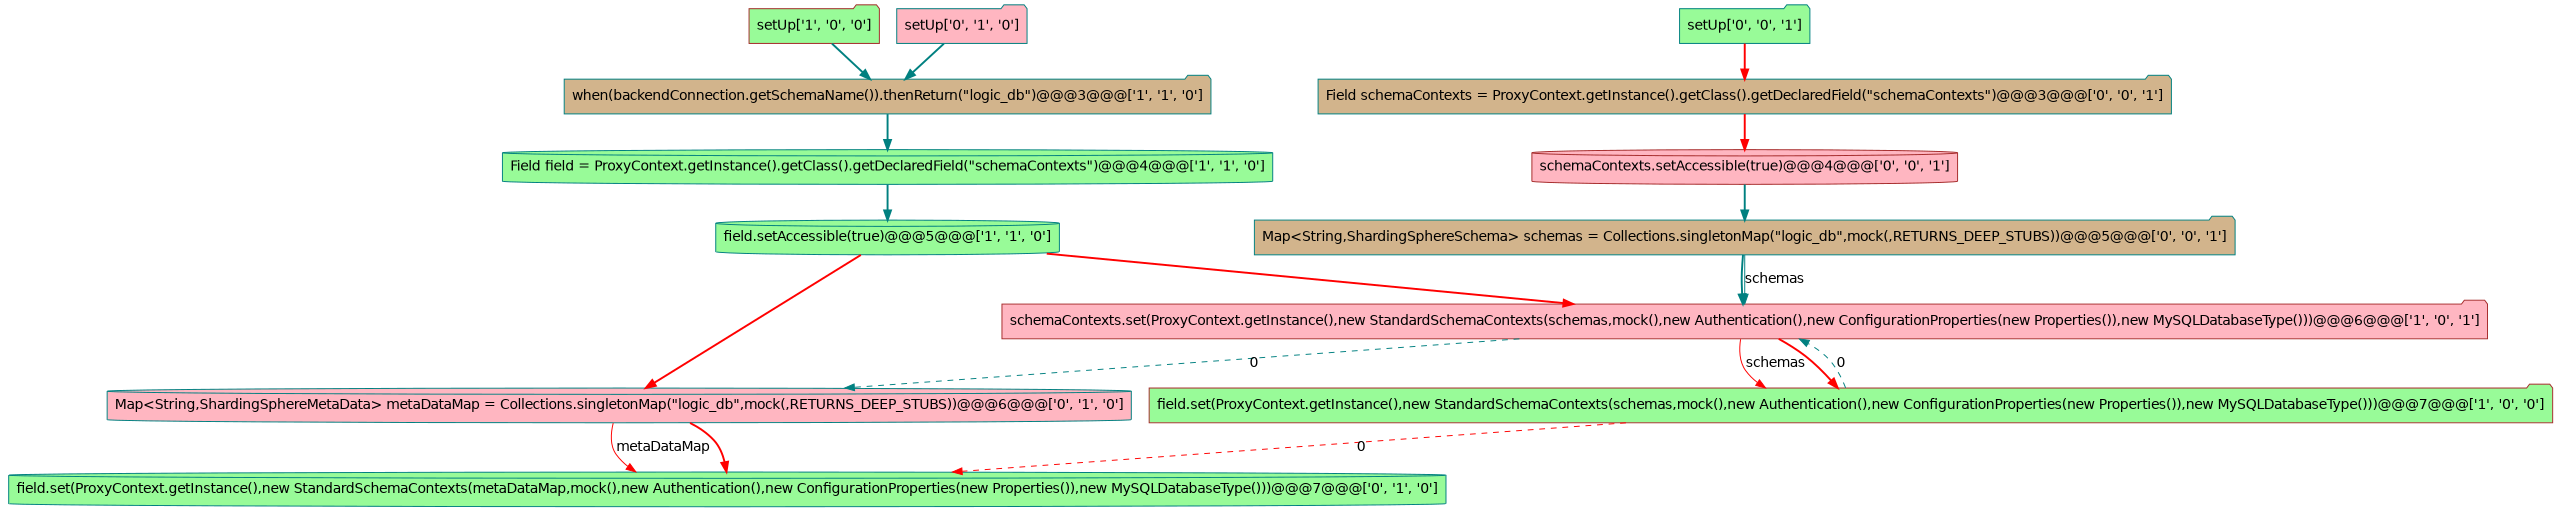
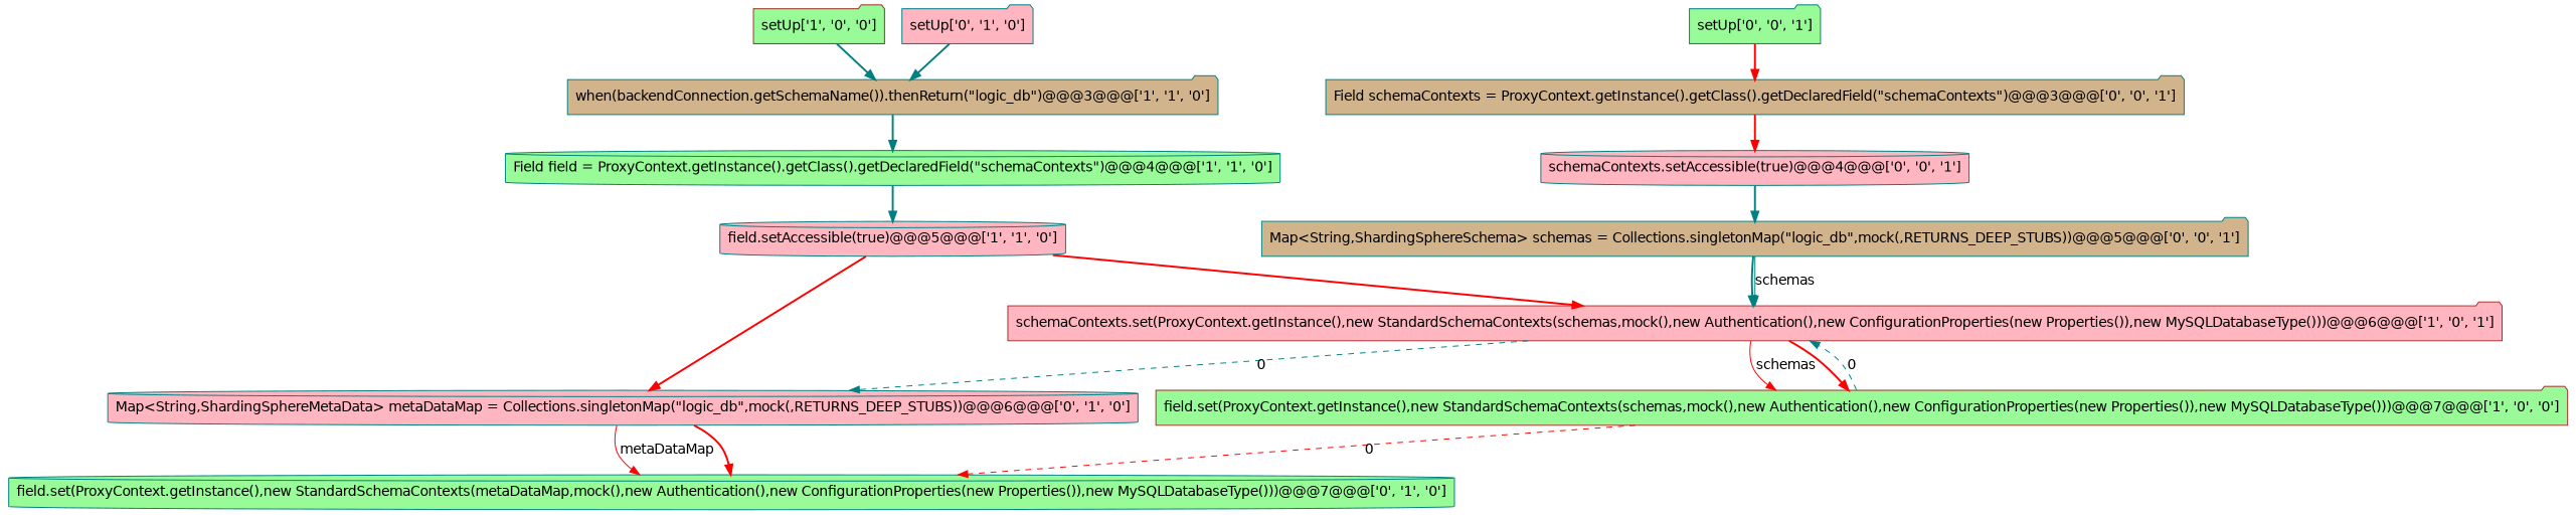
  digraph {
    fontname="DejaVu Sans"
    node [color=teal fillcolor=palegreen fontname="DejaVu Sans" shape=folder style=filled]
    edge [color=teal fontname="DejaVu Sans" style=bold]
    n1 [color=brown fillcolor=lightpink label="schemaContexts.set(ProxyContext.getInstance(),new StandardSchemaContexts(schemas,mock(),new Authentication(),new ConfigurationProperties(new Properties()),new MySQLDatabaseType()))@@@6@@@['1', '0', '1']"]
    n2 [fillcolor=lightpink label="Map<String,ShardingSphereMetaData> metaDataMap = Collections.singletonMap(\"logic_db\",mock(,RETURNS_DEEP_STUBS))@@@6@@@['0', '1', '0']" shape=cylinder]
    n3 [color=brown label="field.set(ProxyContext.getInstance(),new StandardSchemaContexts(schemas,mock(),new Authentication(),new ConfigurationProperties(new Properties()),new MySQLDatabaseType()))@@@7@@@['1', '0', '0']"]
    n4 [label="field.set(ProxyContext.getInstance(),new StandardSchemaContexts(metaDataMap,mock(),new Authentication(),new ConfigurationProperties(new Properties()),new MySQLDatabaseType()))@@@7@@@['0', '1', '0']" shape=cylinder]
    n5 [color=brown label="setUp['1', '0', '0']"]
    n6 [fillcolor=tan label="when(backendConnection.getSchemaName()).thenReturn(\"logic_db\")@@@3@@@['1', '1', '0']"]
    n7 [label="Field field = ProxyContext.getInstance().getClass().getDeclaredField(\"schemaContexts\")@@@4@@@['1', '1', '0']" shape=cylinder]
-   n8 [label="field.setAccessible(true)@@@5@@@['1', '1', '0']" shape=cylinder]
+   n8 [fillcolor=lightpink label="field.setAccessible(true)@@@5@@@['1', '1', '0']" shape=cylinder]
    n9 [fillcolor=lightpink label="setUp['0', '1', '0']"]
-   n10 [color=brown fillcolor=lightpink label="schemaContexts.setAccessible(true)@@@4@@@['0', '0', '1']" shape=cylinder]
+   n10 [fillcolor=lightpink label="schemaContexts.setAccessible(true)@@@4@@@['0', '0', '1']" shape=cylinder]
    n11 [fillcolor=tan label="Map<String,ShardingSphereSchema> schemas = Collections.singletonMap(\"logic_db\",mock(,RETURNS_DEEP_STUBS))@@@5@@@['0', '0', '1']"]
    n12 [fillcolor=tan label="Field schemaContexts = ProxyContext.getInstance().getClass().getDeclaredField(\"schemaContexts\")@@@3@@@['0', '0', '1']"]
    n13 [label="setUp['0', '0', '1']"]
    n1 -> n2 [label=0 style=dashed]
    n1 -> n3 [color=red label=schemas style=solid]
    n1 -> n3 [color=red]
    n2 -> n4 [color=red]
    n2 -> n4 [color=red label=metaDataMap style=solid]
    n3 -> n1 [label=0 style=dashed]
    n3 -> n4 [color=red label=0 style=dashed]
    n5 -> n6
    n6 -> n7
    n7 -> n8
    n8 -> n1 [color=red]
    n8 -> n2 [color=red]
    n9 -> n6
    n10 -> n11
    n11 -> n1
    n11 -> n1 [label=schemas style=solid]
    n12 -> n10 [color=red]
    n13 -> n12 [color=red]
  }
